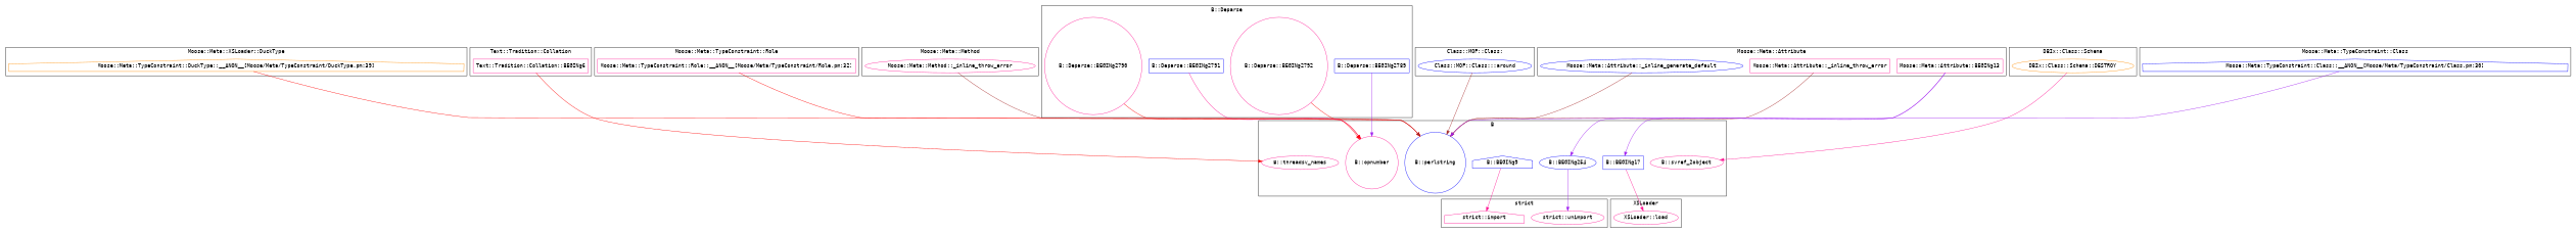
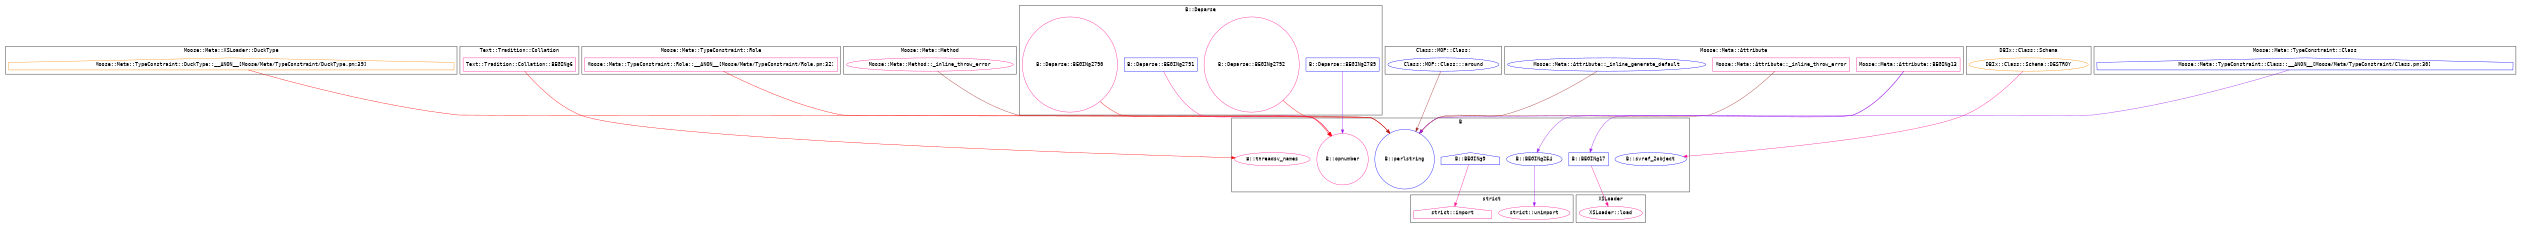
  digraph {
    fontname="DejaVu Sans Mono"
    node [color=deeppink fontname="DejaVu Sans Mono" shape=ellipse]
    edge [color=red fontname="DejaVu Sans Mono"]
    "Moose::Meta::TypeConstraint::DuckType::__ANON__[Moose/Meta/TypeConstraint/DuckType.pm:39]" [color=darkorange shape=house]
    "Text::Tradition::Collation::BEGIN@6" [shape=box]
    "Moose::Meta::TypeConstraint::Role::__ANON__[Moose/Meta/TypeConstraint/Role.pm:32]" [shape=box]
    "Moose::Meta::Method::_inline_throw_error"
    "B::Deparse::BEGIN@2789" [color=blue shape=box]
    "B::Deparse::BEGIN@2792" [shape=circle]
    "B::Deparse::BEGIN@2791" [color=blue shape=box]
    "B::Deparse::BEGIN@2790" [shape=circle]
    "Class::MOP::Class:::around" [color=blue]
    "XSLoader::load"
    "Moose::Meta::Attribute::_inline_throw_error" [shape=box]
    "Moose::Meta::Attribute::_inline_generate_default" [color=blue]
    "Moose::Meta::Attribute::BEGIN@13" [shape=box]
    "DBIx::Class::Schema::DESTROY" [color=darkorange]
    "B::BEGIN@9" [color=blue shape=house]
    "B::BEGIN@17" [color=blue shape=box]
    "B::perlstring" [color=blue shape=circle]
    "B::threadsv_names"
    "B::opnumber" [shape=circle]
-   "B::svref_2object"
+   "B::svref_2object" [color=blue]
    "B::BEGIN@254" [color=blue]
    "Moose::Meta::TypeConstraint::Class::__ANON__[Moose/Meta/TypeConstraint/Class.pm:30]" [color=blue shape=house]
    "strict::unimport"
    "strict::import" [shape=house]
    subgraph cluster_1 {
      label="Moose::Meta::XSLoader::DuckType"
      "Moose::Meta::TypeConstraint::DuckType::__ANON__[Moose/Meta/TypeConstraint/DuckType.pm:39]"
    }
    subgraph cluster_2 {
      label="Text::Tradition::Collation"
      "Text::Tradition::Collation::BEGIN@6"
    }
    subgraph cluster_3 {
      label="Moose::Meta::TypeConstraint::Role"
      "Moose::Meta::TypeConstraint::Role::__ANON__[Moose/Meta/TypeConstraint/Role.pm:32]"
    }
    subgraph cluster_4 {
      label="Moose::Meta::Method"
      "Moose::Meta::Method::_inline_throw_error"
    }
    subgraph cluster_5 {
      label="B::Deparse"
      "B::Deparse::BEGIN@2789"
      "B::Deparse::BEGIN@2792"
      "B::Deparse::BEGIN@2791"
      "B::Deparse::BEGIN@2790"
    }
    subgraph cluster_6 {
      label="Class::MOP::Class:"
      "Class::MOP::Class:::around"
    }
    subgraph cluster_7 {
      label=XSLoader
      "XSLoader::load"
    }
    subgraph cluster_8 {
      label="Moose::Meta::Attribute"
      "Moose::Meta::Attribute::_inline_throw_error"
      "Moose::Meta::Attribute::_inline_generate_default"
      "Moose::Meta::Attribute::BEGIN@13"
    }
    subgraph cluster_9 {
      label="DBIx::Class::Schema"
      "DBIx::Class::Schema::DESTROY"
    }
    subgraph cluster_10 {
      label=B
      "B::BEGIN@9"
      "B::BEGIN@17"
      "B::perlstring"
      "B::threadsv_names"
      "B::opnumber"
      "B::svref_2object"
      "B::BEGIN@254"
    }
    subgraph cluster_11 {
      label="Moose::Meta::TypeConstraint::Class"
      "Moose::Meta::TypeConstraint::Class::__ANON__[Moose/Meta/TypeConstraint/Class.pm:30]"
    }
    subgraph cluster_12 {
      label="strict"
      "strict::unimport"
      "strict::import"
    }
    "Moose::Meta::TypeConstraint::DuckType::__ANON__[Moose/Meta/TypeConstraint/DuckType.pm:39]" -> "B::perlstring"
    "Text::Tradition::Collation::BEGIN@6" -> "B::threadsv_names"
    "Moose::Meta::TypeConstraint::Role::__ANON__[Moose/Meta/TypeConstraint/Role.pm:32]" -> "B::perlstring"
    "Moose::Meta::Method::_inline_throw_error" -> "B::perlstring" [color=brown]
    "B::Deparse::BEGIN@2789" -> "B::opnumber" [color=purple]
    "B::Deparse::BEGIN@2792" -> "B::opnumber"
    "B::Deparse::BEGIN@2791" -> "B::opnumber" [color=deeppink]
    "B::Deparse::BEGIN@2790" -> "B::opnumber"
    "Class::MOP::Class:::around" -> "B::perlstring" [color=brown]
    "Moose::Meta::Attribute::_inline_throw_error" -> "B::perlstring" [color=brown]
    "Moose::Meta::Attribute::_inline_generate_default" -> "B::perlstring" [color=brown]
    "Moose::Meta::Attribute::BEGIN@13" -> "B::BEGIN@17" [color=purple]
    "Moose::Meta::Attribute::BEGIN@13" -> "B::BEGIN@254" [color=purple]
    "DBIx::Class::Schema::DESTROY" -> "B::svref_2object" [color=deeppink]
    "B::BEGIN@9" -> "strict::import" [color=deeppink]
    "B::BEGIN@17" -> "XSLoader::load" [color=deeppink]
    "B::BEGIN@254" -> "strict::unimport" [color=purple]
    "Moose::Meta::TypeConstraint::Class::__ANON__[Moose/Meta/TypeConstraint/Class.pm:30]" -> "B::perlstring" [color=purple]
  }
